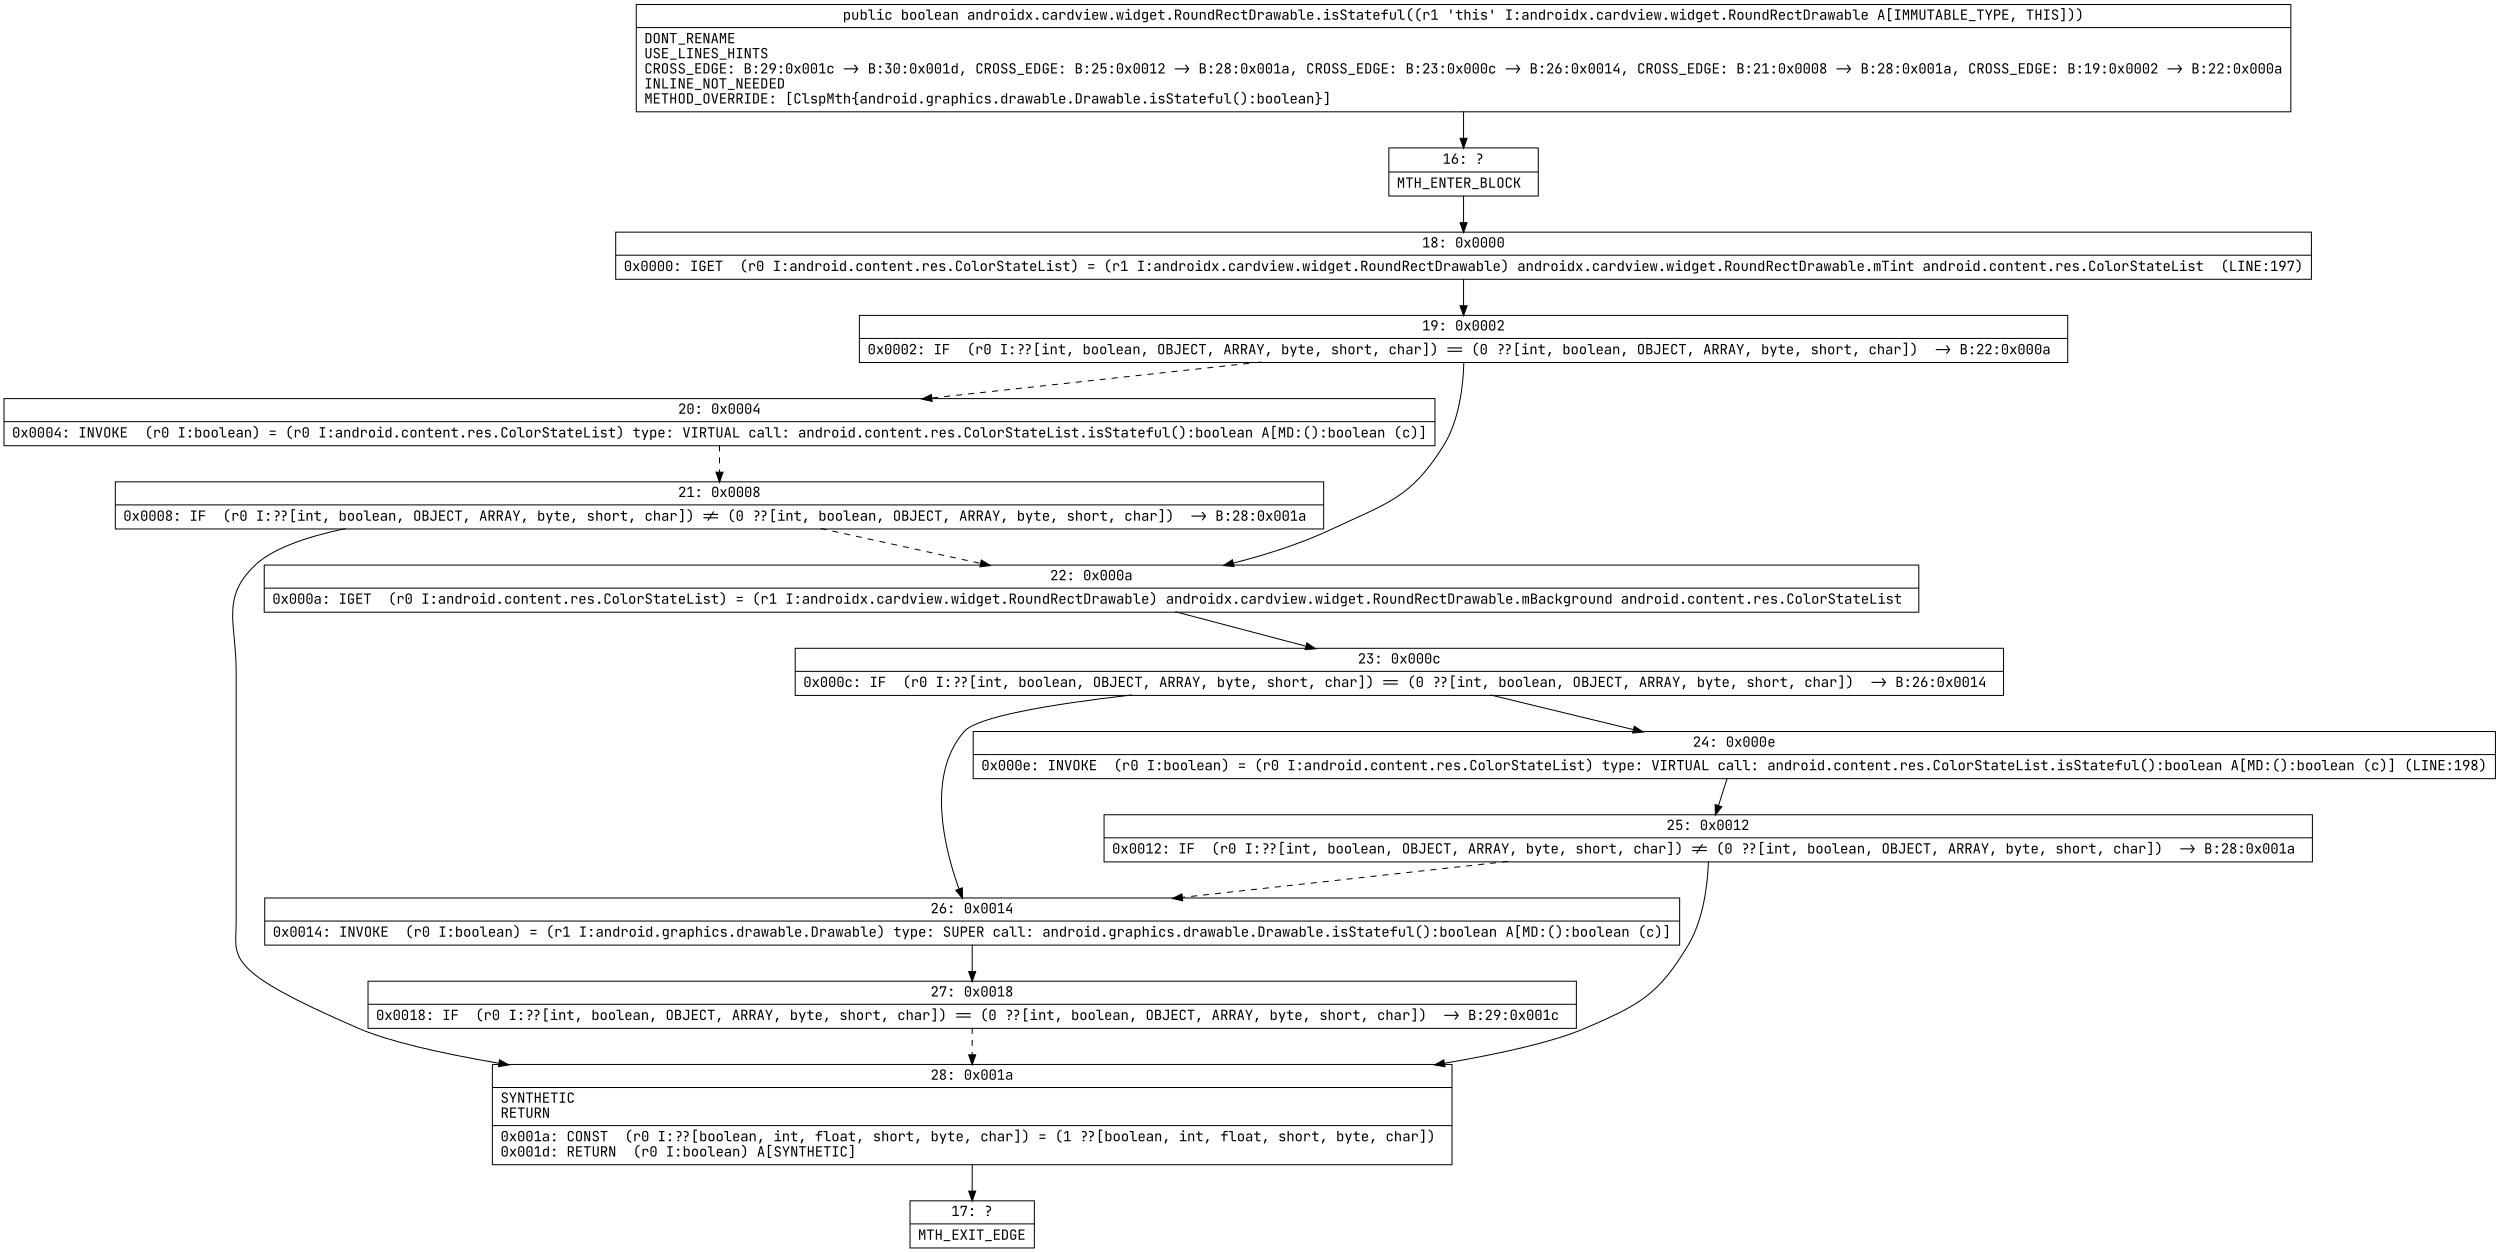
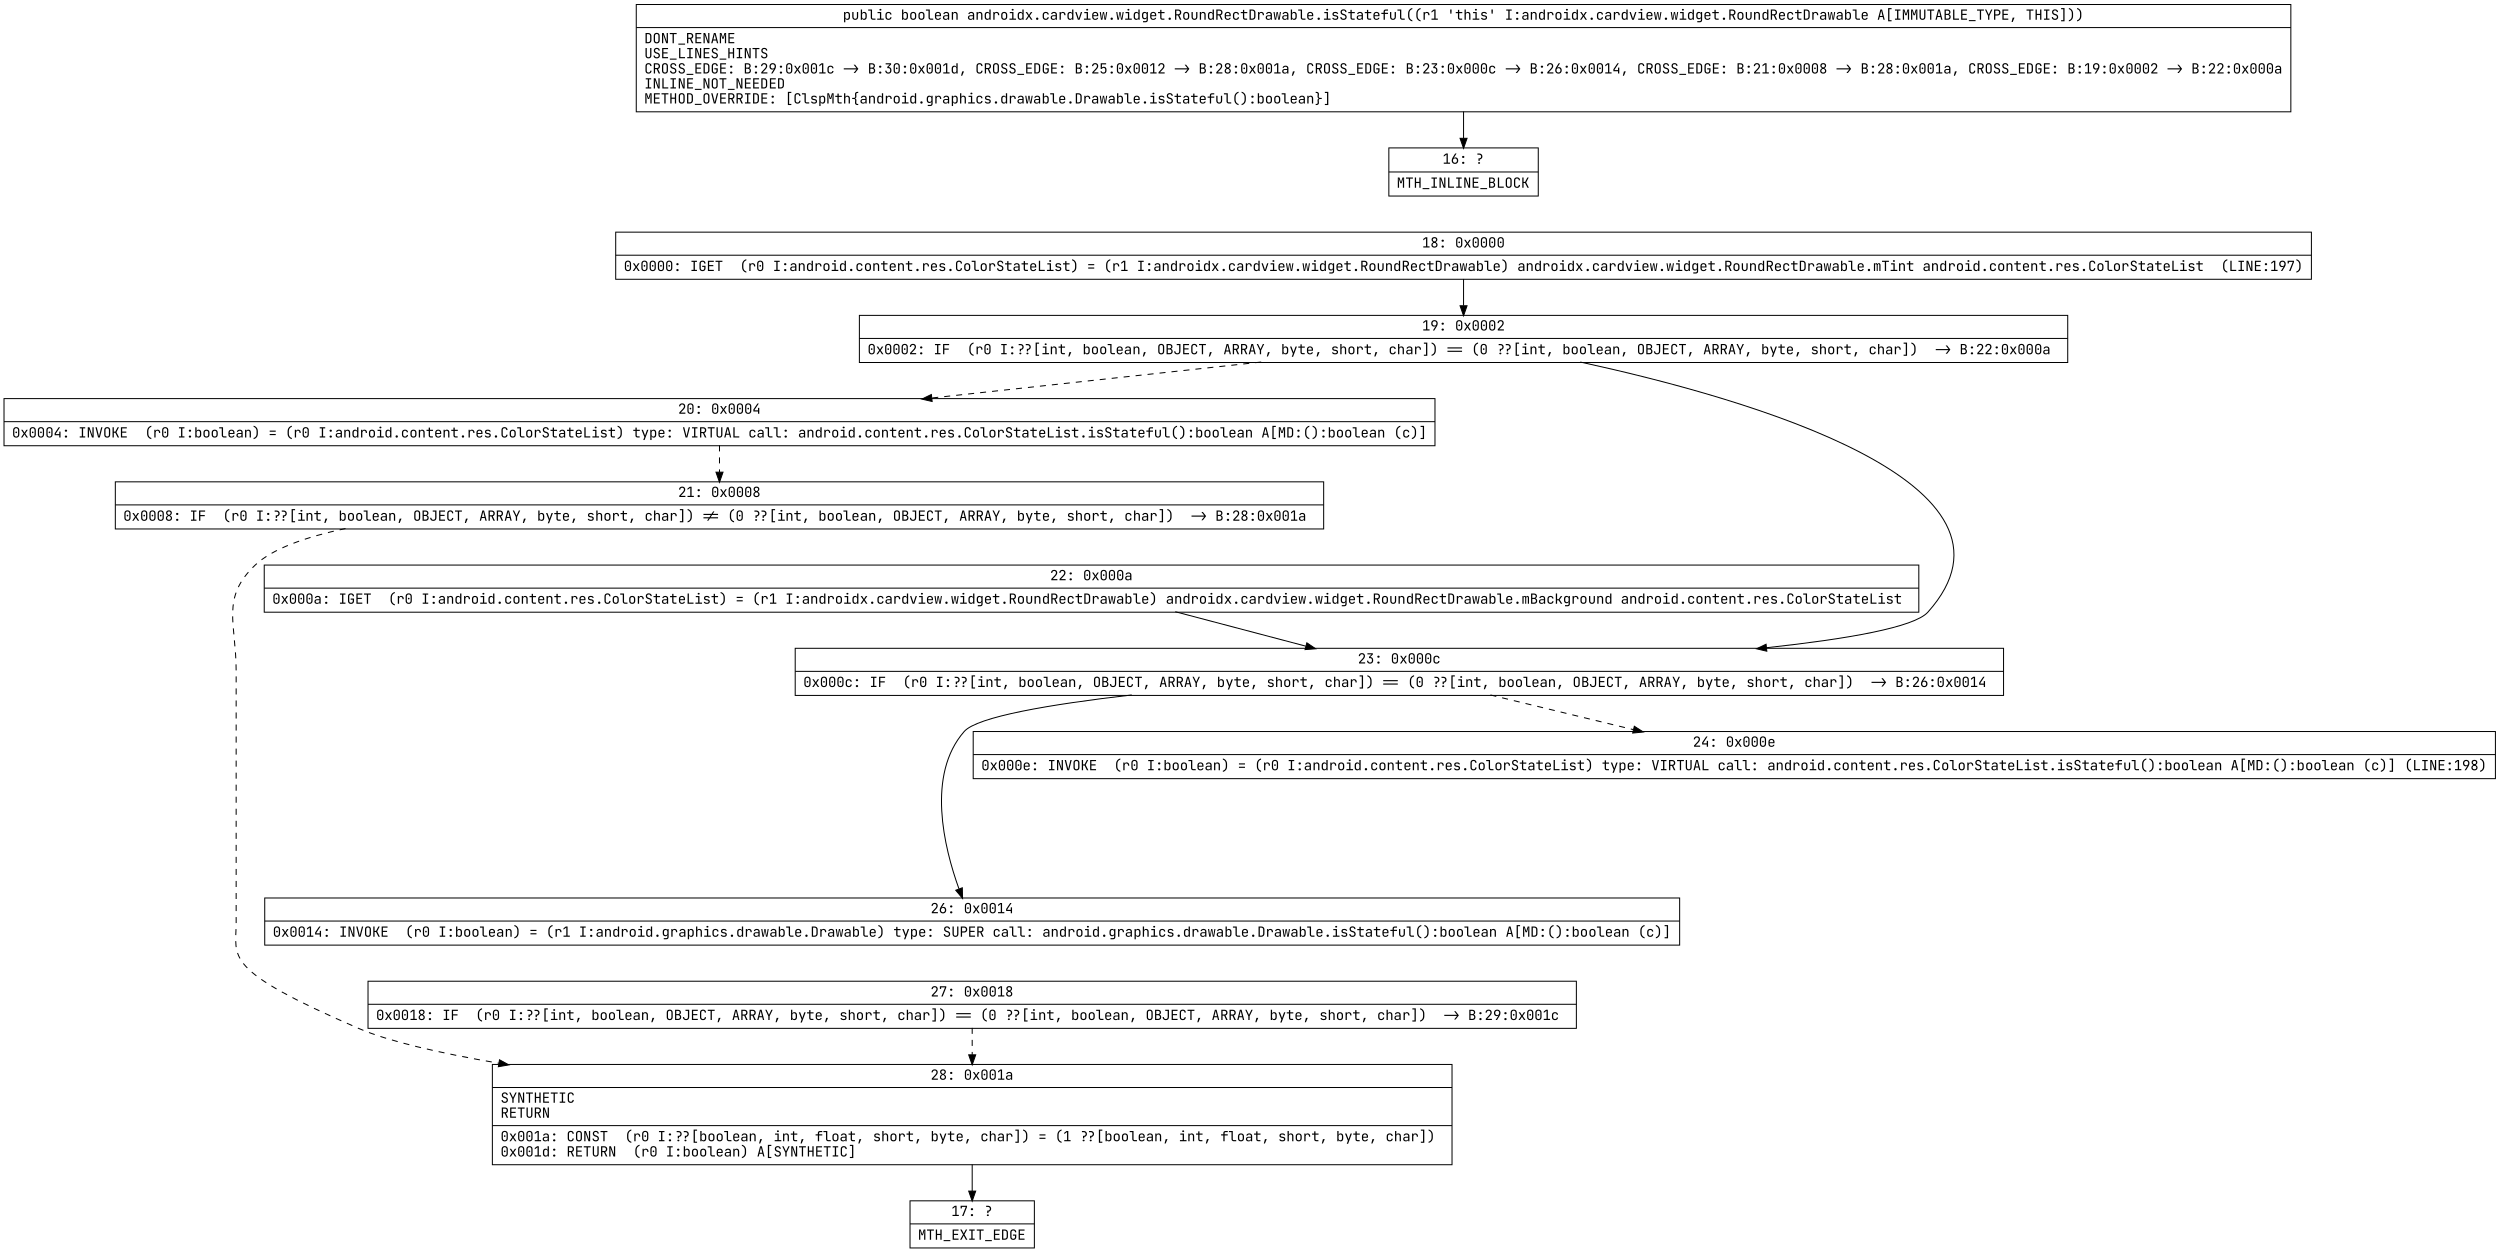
  digraph {
    fontname="JetBrains Mono"
    node [fontname="JetBrains Mono" shape=record]
    edge [fontname="JetBrains Mono"]
-   n1 [label="{16\:\ ?|MTH_ENTER_BLOCK\l}"]
+   n1 [label="{16\:\ ?|MTH_INLINE_BLOCK\l}"]
    n2 [label="{18\:\ 0x0000|0x0000: IGET  (r0 I:android.content.res.ColorStateList) = (r1 I:androidx.cardview.widget.RoundRectDrawable) androidx.cardview.widget.RoundRectDrawable.mTint android.content.res.ColorStateList  (LINE:197)\l}"]
    n3 [label="{19\:\ 0x0002|0x0002: IF  (r0 I:??[int, boolean, OBJECT, ARRAY, byte, short, char]) == (0 ??[int, boolean, OBJECT, ARRAY, byte, short, char])  \-\> B:22:0x000a \l}"]
    n4 [label="{20\:\ 0x0004|0x0004: INVOKE  (r0 I:boolean) = (r0 I:android.content.res.ColorStateList) type: VIRTUAL call: android.content.res.ColorStateList.isStateful():boolean A[MD:():boolean (c)]\l}"]
    n5 [label="{22\:\ 0x000a|0x000a: IGET  (r0 I:android.content.res.ColorStateList) = (r1 I:androidx.cardview.widget.RoundRectDrawable) androidx.cardview.widget.RoundRectDrawable.mBackground android.content.res.ColorStateList \l}"]
    n6 [label="{21\:\ 0x0008|0x0008: IF  (r0 I:??[int, boolean, OBJECT, ARRAY, byte, short, char]) != (0 ??[int, boolean, OBJECT, ARRAY, byte, short, char])  \-\> B:28:0x001a \l}"]
    n7 [label="{23\:\ 0x000c|0x000c: IF  (r0 I:??[int, boolean, OBJECT, ARRAY, byte, short, char]) == (0 ??[int, boolean, OBJECT, ARRAY, byte, short, char])  \-\> B:26:0x0014 \l}"]
    n8 [label="{28\:\ 0x001a|SYNTHETIC\lRETURN\l|0x001a: CONST  (r0 I:??[boolean, int, float, short, byte, char]) = (1 ??[boolean, int, float, short, byte, char]) \l0x001d: RETURN  (r0 I:boolean) A[SYNTHETIC]\l}"]
    n9 [label="{17\:\ ?|MTH_EXIT_EDGE\l}"]
    n10 [label="{24\:\ 0x000e|0x000e: INVOKE  (r0 I:boolean) = (r0 I:android.content.res.ColorStateList) type: VIRTUAL call: android.content.res.ColorStateList.isStateful():boolean A[MD:():boolean (c)] (LINE:198)\l}"]
    n11 [label="{26\:\ 0x0014|0x0014: INVOKE  (r0 I:boolean) = (r1 I:android.graphics.drawable.Drawable) type: SUPER call: android.graphics.drawable.Drawable.isStateful():boolean A[MD:():boolean (c)]\l}"]
-   n12 [label="{25\:\ 0x0012|0x0012: IF  (r0 I:??[int, boolean, OBJECT, ARRAY, byte, short, char]) != (0 ??[int, boolean, OBJECT, ARRAY, byte, short, char])  \-\> B:28:0x001a \l}"]
    n13 [label="{27\:\ 0x0018|0x0018: IF  (r0 I:??[int, boolean, OBJECT, ARRAY, byte, short, char]) == (0 ??[int, boolean, OBJECT, ARRAY, byte, short, char])  \-\> B:29:0x001c \l}"]
    n14 [label="{public boolean androidx.cardview.widget.RoundRectDrawable.isStateful((r1 'this' I:androidx.cardview.widget.RoundRectDrawable A[IMMUTABLE_TYPE, THIS]))  | DONT_RENAME\lUSE_LINES_HINTS\lCROSS_EDGE: B:29:0x001c \-\> B:30:0x001d, CROSS_EDGE: B:25:0x0012 \-\> B:28:0x001a, CROSS_EDGE: B:23:0x000c \-\> B:26:0x0014, CROSS_EDGE: B:21:0x0008 \-\> B:28:0x001a, CROSS_EDGE: B:19:0x0002 \-\> B:22:0x000a\lINLINE_NOT_NEEDED\lMETHOD_OVERRIDE: [ClspMth\{android.graphics.drawable.Drawable.isStateful():boolean\}]\l}"]
-   n1 -> n2
    n2 -> n3
    n3 -> n4 [style=dashed]
-   n3 -> n5
+   n3 -> n7
    n4 -> n6 [style=dashed]
    n5 -> n7
-   n6 -> n5 [style=dashed]
-   n6 -> n8
-   n7 -> n10 [style=solid]
+   n6 -> n8 [style=dashed]
+   n7 -> n10 [style=dashed]
    n7 -> n11
    n8 -> n9
-   n10 -> n12
-   n11 -> n13
-   n12 -> n8
-   n12 -> n11 [style=dashed]
    n13 -> n8 [style=dashed]
    n14 -> n1
  }
